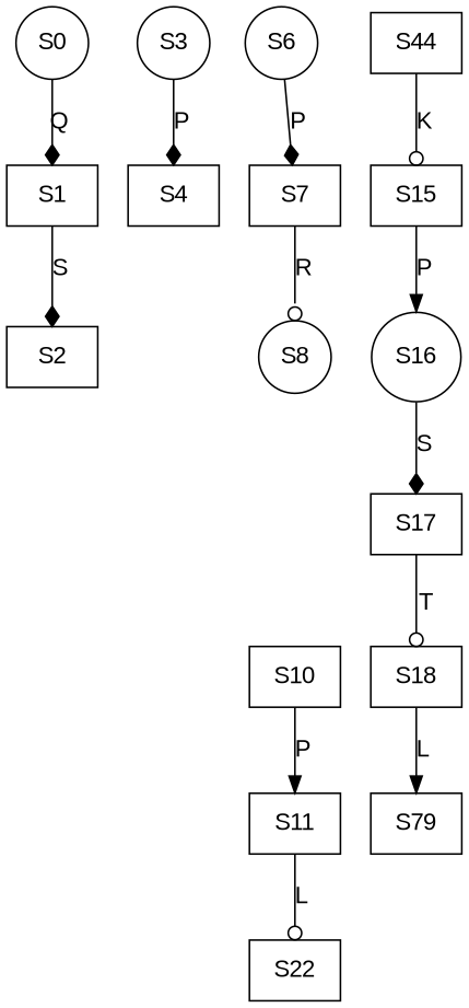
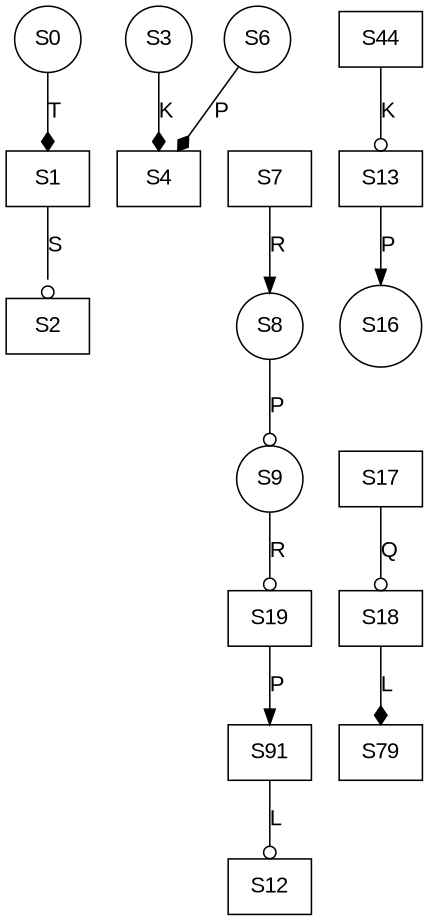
  strict digraph {
    fontname="Liberation Sans"
    node [fontname="Liberation Sans" shape=box]
    edge [arrowhead=diamond fontname="Liberation Sans"]
    S0 [shape=circle]
    S1
    S2
    S3 [shape=circle]
    S4
    S6 [shape=circle]
    S7
    S8 [shape=circle]
-   S10
-   S11
-   S12 [label=S22]
+   S9 [shape=circle]
+   S10 [label=S19]
+   S11 [label=S91]
+   S12
    n13 [label=S44]
-   S15
+   S15 [label=S13]
    S16 [shape=circle]
    S17
    S18
    n18 [label=S79]
-   S0 -> S1 [label=Q]
-   S1 -> S2 [label=S]
-   S3 -> S4 [label=P]
-   S6 -> S7 [label=P]
-   S7 -> S8 [arrowhead=odot label=R]
+   S0 -> S1 [label=T]
+   S1 -> S2 [arrowhead=odot label=S]
+   S3 -> S4 [label=K]
+   S6 -> S4 [label=P]
+   S7 -> S8 [arrowhead=normal label=R]
+   S8 -> S9 [arrowhead=odot label=P]
+   S9 -> S10 [arrowhead=odot label=R]
    S10 -> S11 [arrowhead=normal label=P]
    S11 -> S12 [arrowhead=odot label=L]
    n13 -> S15 [arrowhead=odot label=K]
    S15 -> S16 [arrowhead=normal label=P]
-   S16 -> S17 [label=S]
-   S17 -> S18 [arrowhead=odot label=T]
-   S18 -> n18 [arrowhead=normal label=L]
+   S17 -> S18 [arrowhead=odot label=Q]
+   S18 -> n18 [label=L]
  }
